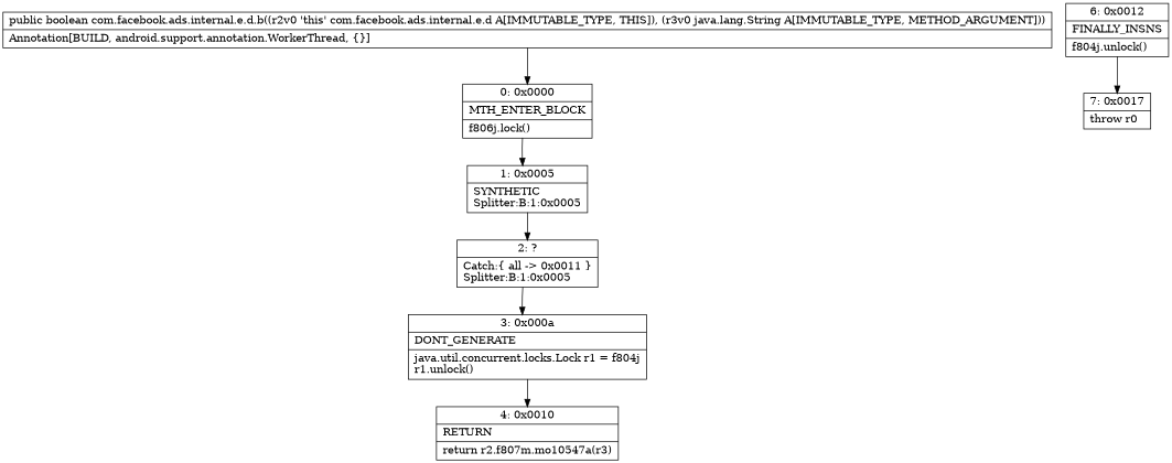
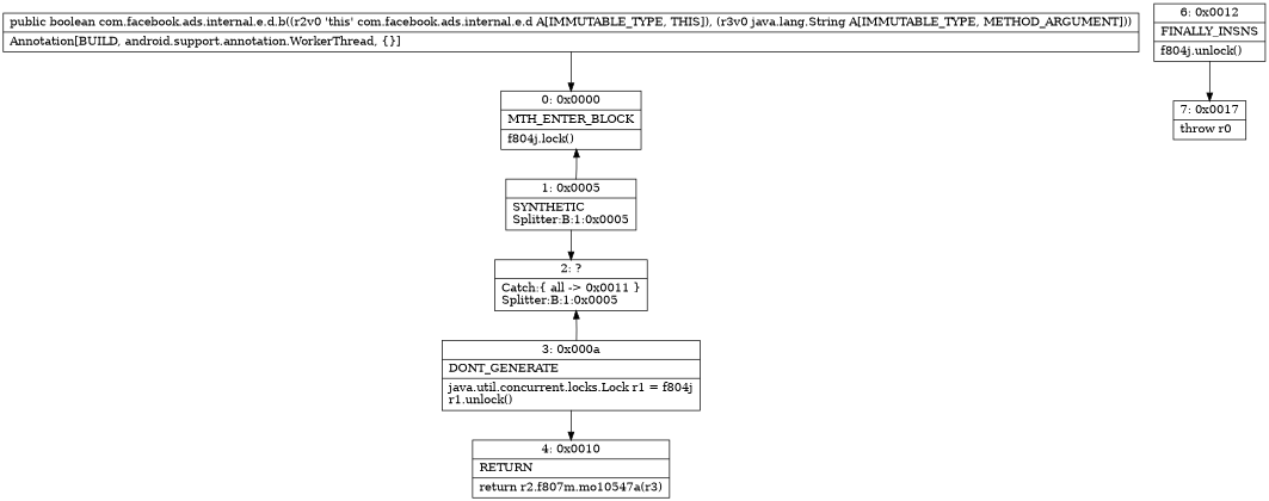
  digraph {
    node [shape=record]
-   n1 [label="{0\:\ 0x0000|MTH_ENTER_BLOCK\l|f806j.lock()\l}"]
+   n1 [label="{0\:\ 0x0000|MTH_ENTER_BLOCK\l|f804j.lock()\l}"]
    n2 [label="{1\:\ 0x0005|SYNTHETIC\lSplitter:B:1:0x0005\l}"]
    n3 [label="{2\:\ ?|Catch:\{ all \-\> 0x0011 \}\lSplitter:B:1:0x0005\l}"]
    n4 [label="{3\:\ 0x000a|DONT_GENERATE\l|java.util.concurrent.locks.Lock r1 = f804j\lr1.unlock()\l}"]
    n5 [label="{4\:\ 0x0010|RETURN\l|return r2.f807m.mo10547a(r3)\l}"]
    n6 [label="{6\:\ 0x0012|FINALLY_INSNS\l|f804j.unlock()\l}"]
    n7 [label="{7\:\ 0x0017|throw r0\l}"]
    n8 [label="{public boolean com.facebook.ads.internal.e.d.b((r2v0 'this' com.facebook.ads.internal.e.d A[IMMUTABLE_TYPE, THIS]), (r3v0 java.lang.String A[IMMUTABLE_TYPE, METHOD_ARGUMENT]))  | Annotation[BUILD, android.support.annotation.WorkerThread, \{\}]\l}"]
-   n1 -> n2
+   n2 -> n1
    n2 -> n3
-   n3 -> n4
+   n4 -> n3
    n4 -> n5
    n6 -> n7
    n8 -> n1
  }
